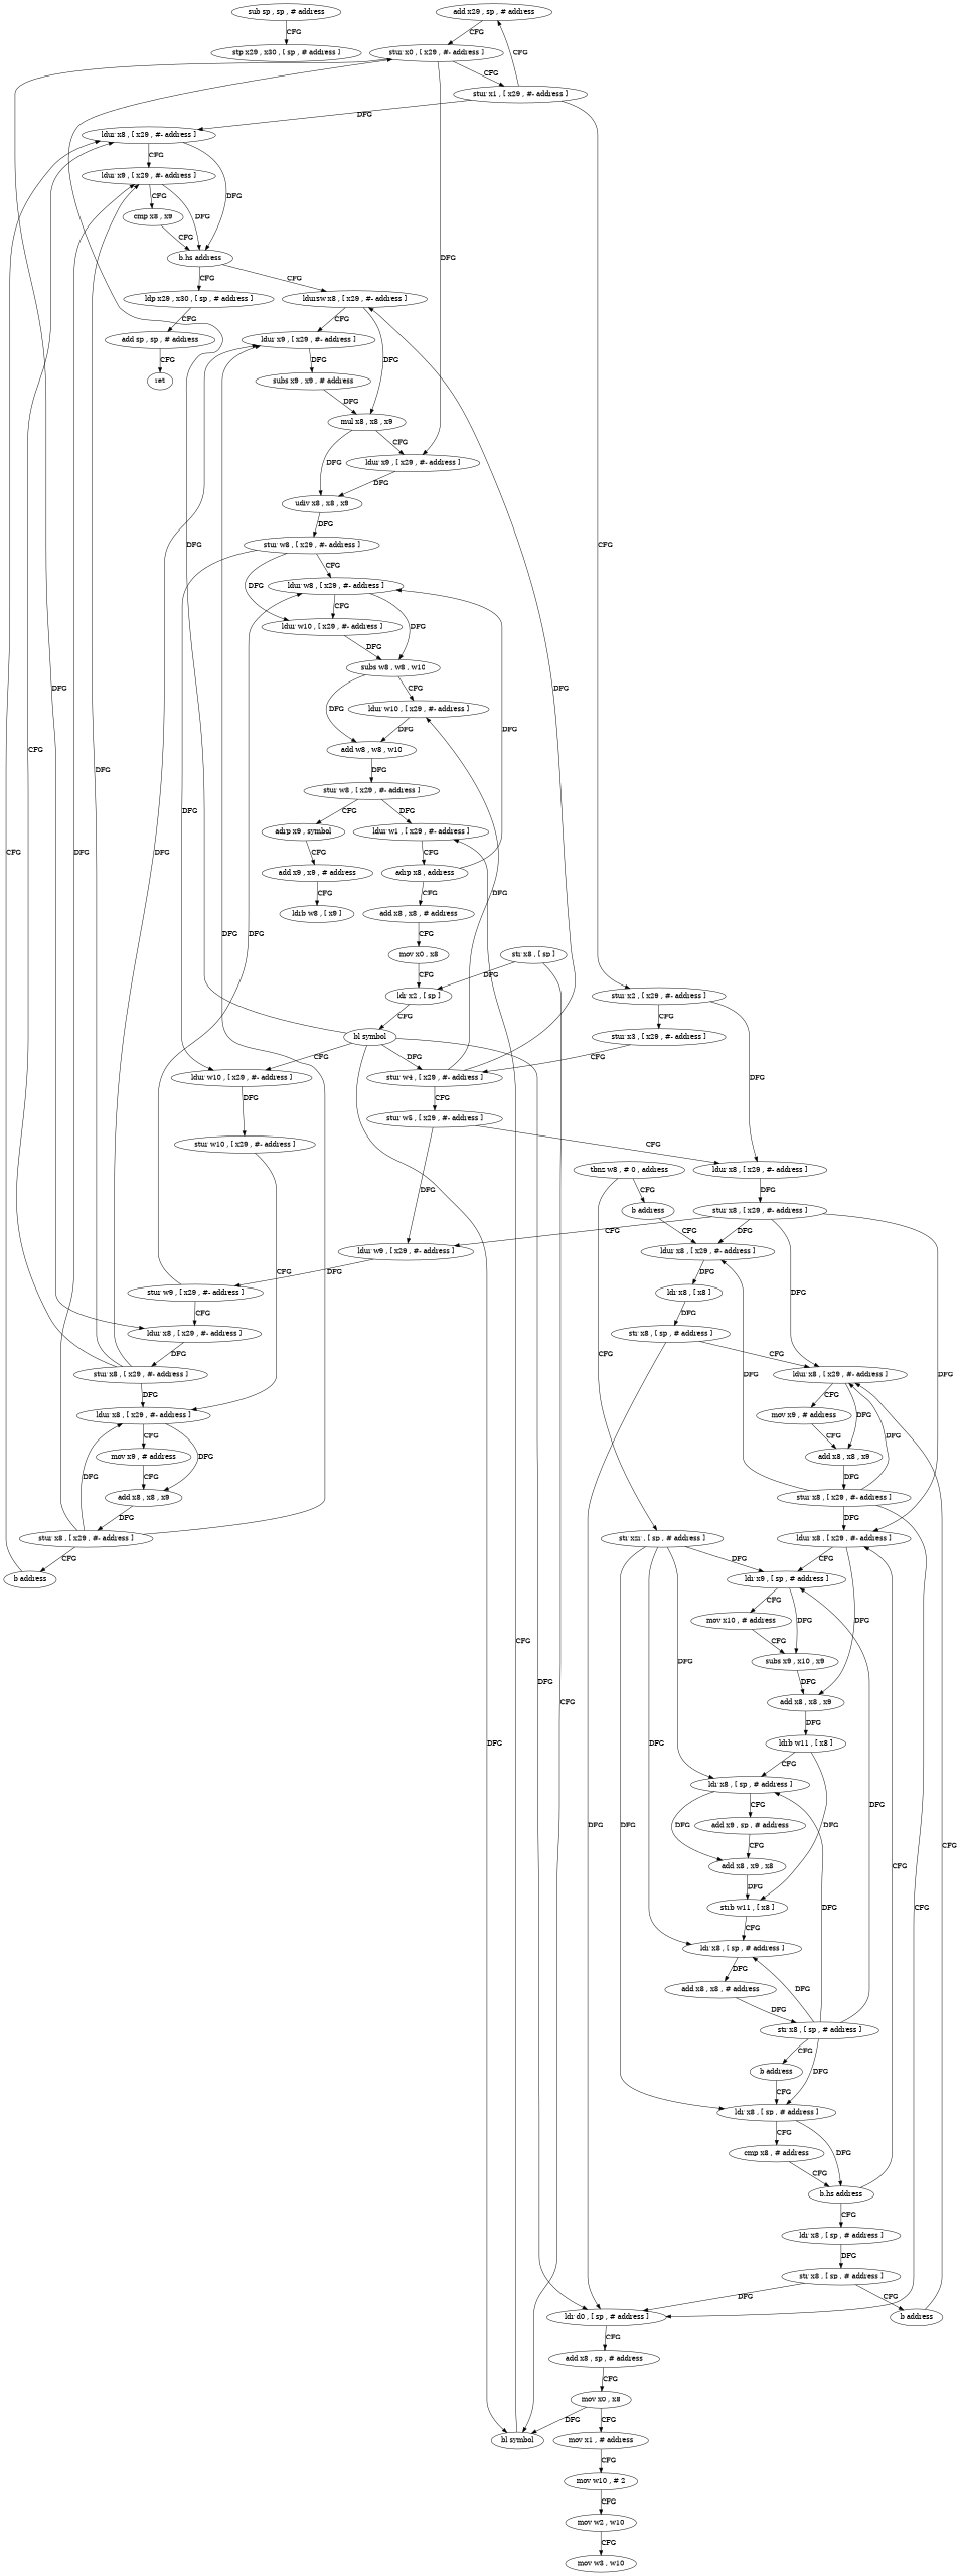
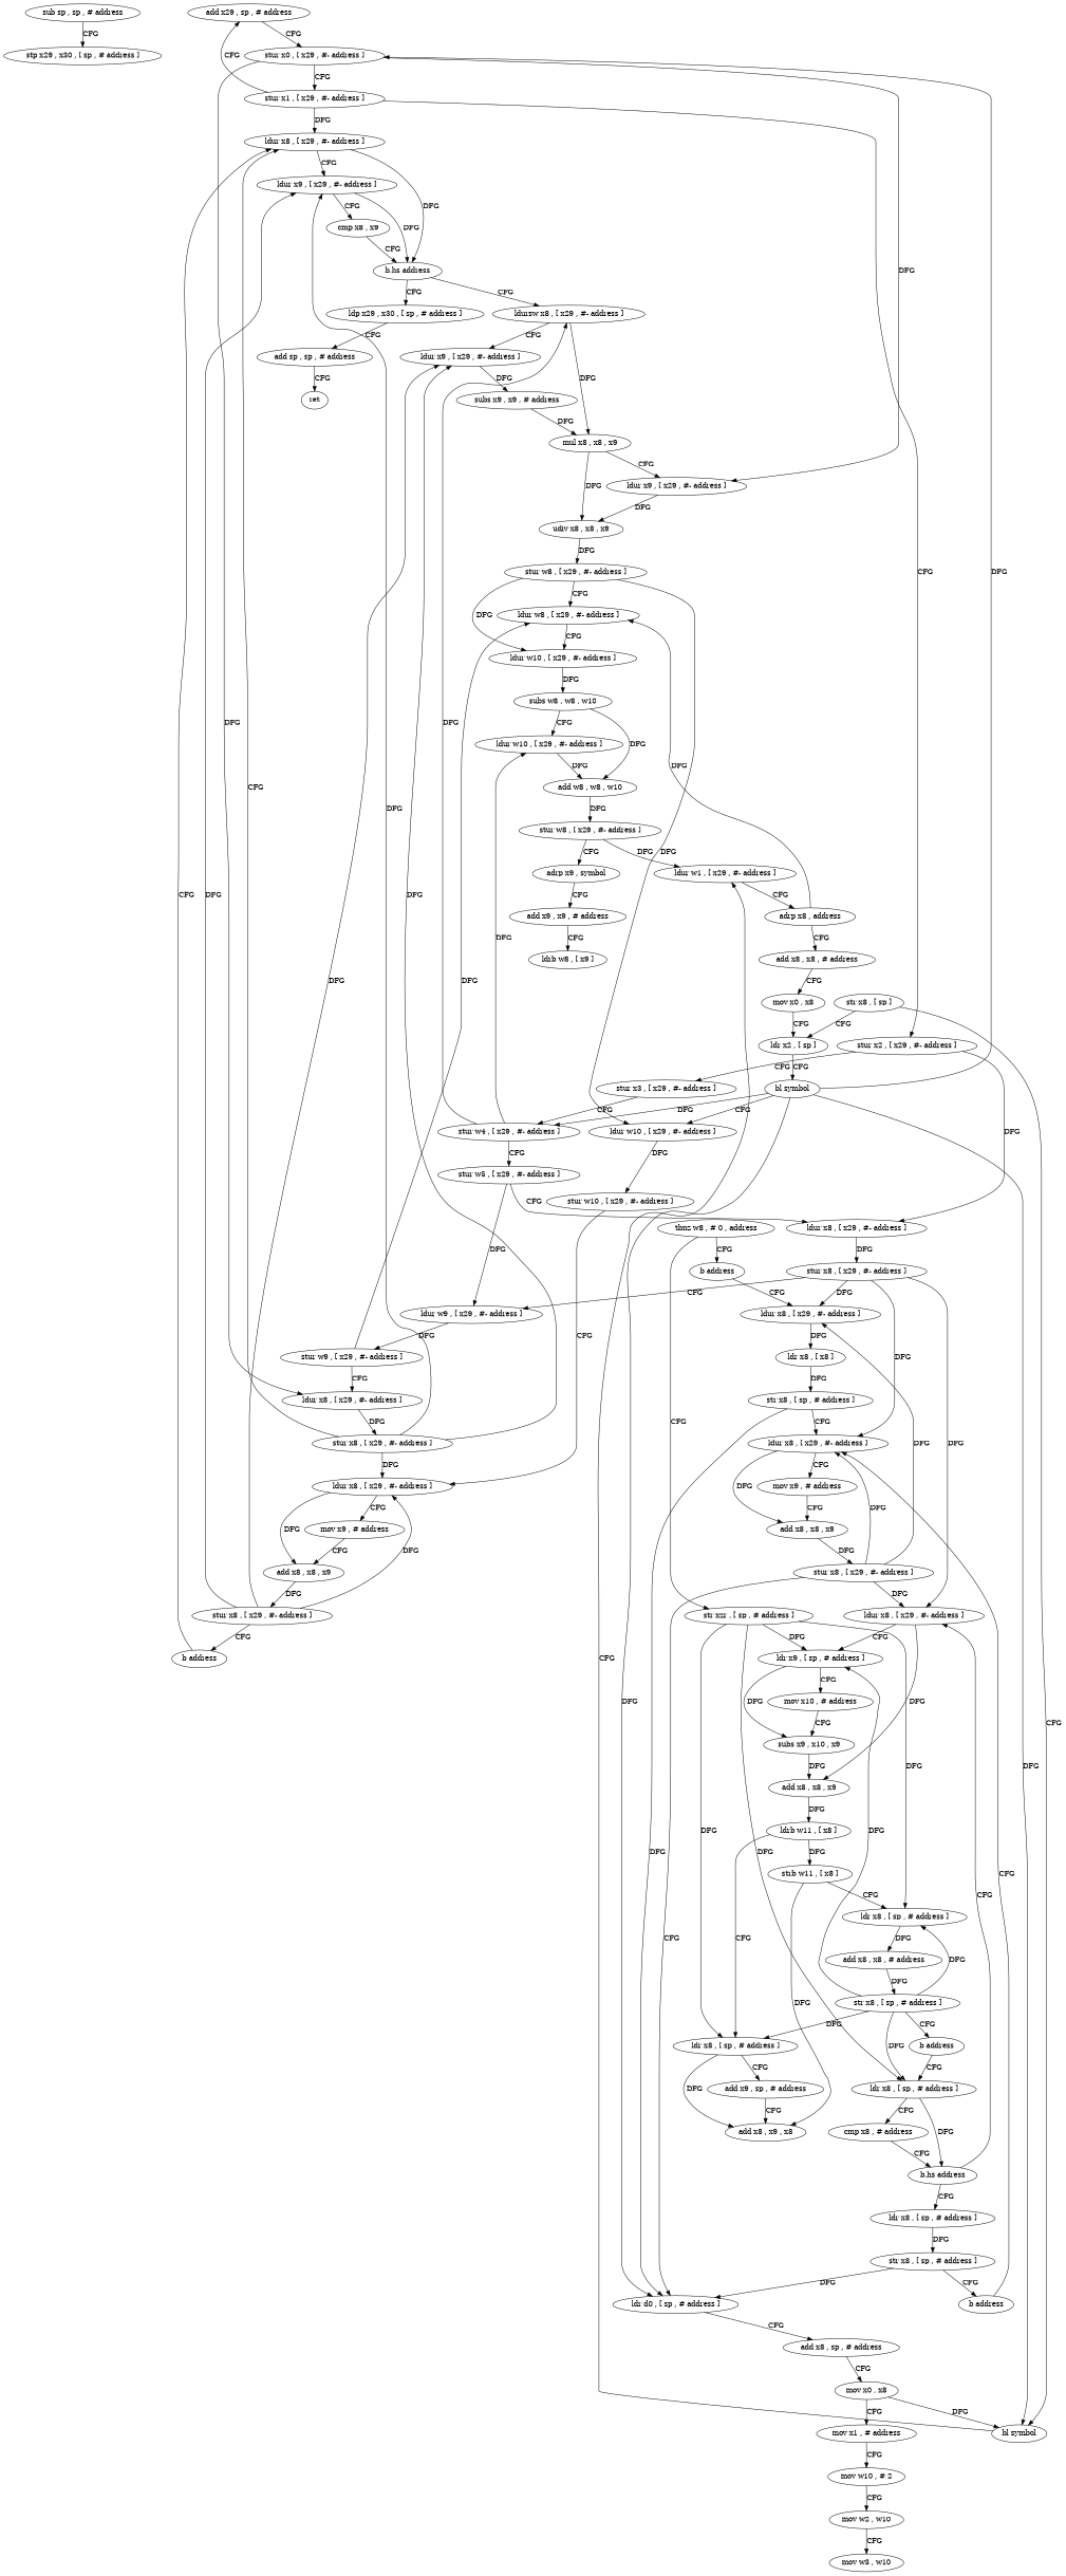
  digraph {
    n1 [label="sub sp , sp , # address"]
    n2 [label="stp x29 , x30 , [ sp , # address ]"]
    n3 [label="add x29 , sp , # address"]
    n4 [label="stur x0 , [ x29 , #- address ]"]
    n5 [label="stur x1 , [ x29 , #- address ]"]
    n6 [label="ldur x8 , [ x29 , #- address ]"]
    n7 [label="ldur x9 , [ x29 , #- address ]"]
    n8 [label="stur x2 , [ x29 , #- address ]"]
    n9 [label="ldur x8 , [ x29 , #- address ]"]
    n10 [label="stur x8 , [ x29 , #- address ]"]
    n11 [label="udiv x8 , x8 , x9"]
    n12 [label="stur x3 , [ x29 , #- address ]"]
    n13 [label="ldur x8 , [ x29 , #- address ]"]
    n14 [label="ldur x9 , [ x29 , #- address ]"]
    n15 [label="b.hs address"]
    n16 [label="stur w4 , [ x29 , #- address ]"]
    n17 [label="stur x8 , [ x29 , #- address ]"]
    n18 [label="stur w5 , [ x29 , #- address ]"]
    n19 [label="ldur w10 , [ x29 , #- address ]"]
    n20 [label="ldursw x8 , [ x29 , #- address ]"]
    n21 [label="ldur w9 , [ x29 , #- address ]"]
    n22 [label="add w8 , w8 , w10"]
    n23 [label="stur w9 , [ x29 , #- address ]"]
    n24 [label="ldur x9 , [ x29 , #- address ]"]
    n25 [label="mul x8 , x8 , x9"]
    n26 [label="ldur x8 , [ x29 , #- address ]"]
    n27 [label="ldur x8 , [ x29 , #- address ]"]
    n28 [label="ldur x8 , [ x29 , #- address ]"]
    n29 [label="ldr x8 , [ x8 ]"]
    n30 [label="mov x9 , # address"]
    n31 [label="add x8 , x8 , x9"]
    n32 [label="ldr x9 , [ sp , # address ]"]
    n33 [label="add x8 , x8 , x9"]
    n34 [label="ldur w8 , [ x29 , #- address ]"]
    n35 [label="ldur w10 , [ x29 , #- address ]"]
    n36 [label="subs w8 , w8 , w10"]
    n37 [label="ldur x8 , [ x29 , #- address ]"]
    n38 [label="subs x9 , x9 , # address"]
    n39 [label="mov x9 , # address"]
    n40 [label="add x8 , x8 , x9"]
    n41 [label="cmp x8 , x9"]
    n42 [label="ldp x29 , x30 , [ sp , # address ]"]
    n43 [label="add sp , sp , # address"]
    n44 [label=ret]
    n45 [label="stur w8 , [ x29 , #- address ]"]
    n46 [label="ldur w10 , [ x29 , #- address ]"]
    n47 [label="stur w10 , [ x29 , #- address ]"]
    n48 [label="stur w8 , [ x29 , #- address ]"]
    n49 [label="adrp x9 , symbol"]
    n50 [label="ldur w1 , [ x29 , #- address ]"]
    n51 [label="add x9 , x9 , # address"]
    n52 [label="adrp x8 , address"]
    n53 [label="ldrb w8 , [ x9 ]"]
    n54 [label="tbnz w8 , # 0 , address"]
    n55 [label="str xzr , [ sp , # address ]"]
    n56 [label="b address"]
    n57 [label="ldr x8 , [ sp , # address ]"]
    n58 [label="ldr x8 , [ sp , # address ]"]
    n59 [label="ldr x8 , [ sp , # address ]"]
    n60 [label="cmp x8 , # address"]
    n61 [label="b.hs address"]
    n62 [label="mov x10 , # address"]
    n63 [label="subs x9 , x10 , x9"]
    n64 [label="add x9 , sp , # address"]
    n65 [label="add x8 , x9 , x8"]
    n66 [label="add x8 , x8 , # address"]
    n67 [label="ldr x8 , [ sp , # address ]"]
    n68 [label="str x8 , [ sp , # address ]"]
    n69 [label="str x8 , [ sp , # address ]"]
    n70 [label="b address"]
    n71 [label="ldr d0 , [ sp , # address ]"]
    n72 [label="add x8 , sp , # address"]
    n73 [label="stur x8 , [ x29 , #- address ]"]
    n74 [label="ldrb w11 , [ x8 ]"]
    n75 [label="strb w11 , [ x8 ]"]
    n76 [label="str x8 , [ sp , # address ]"]
    n77 [label="b address"]
    n78 [label="mov x0 , x8"]
    n79 [label="mov x1 , # address"]
    n80 [label="bl symbol"]
    n81 [label="mov w10 , # 2"]
    n82 [label="mov w2 , w10"]
    n83 [label="mov w3 , w10"]
    n84 [label="str x8 , [ sp ]"]
    n85 [label="ldr x2 , [ sp ]"]
    n86 [label="bl symbol"]
    n87 [label="add x8 , x8 , # address"]
    n88 [label="mov x0 , x8"]
    n89 [label="stur x8 , [ x29 , #- address ]"]
    n90 [label="b address"]
    n1 -> n2 [label=CFG]
    n3 -> n4 [label=CFG]
    n4 -> n5 [label=CFG]
    n4 -> n6 [label=DFG]
    n4 -> n7 [label=DFG]
    n5 -> n3 [label=CFG]
    n5 -> n8 [label=CFG]
    n5 -> n9 [label=DFG]
    n6 -> n10 [label=DFG]
    n7 -> n11 [label=DFG]
    n8 -> n12 [label=CFG]
    n8 -> n13 [label=DFG]
    n9 -> n14 [label=CFG]
    n9 -> n15 [label=DFG]
    n10 -> n9 [label=CFG]
    n10 -> n14 [label=DFG]
    n10 -> n24 [label=DFG]
    n10 -> n37 [label=DFG]
    n11 -> n45 [label=DFG]
    n12 -> n16 [label=CFG]
    n13 -> n17 [label=DFG]
    n14 -> n15 [label=DFG]
    n14 -> n41 [label=CFG]
    n15 -> n20 [label=CFG]
    n15 -> n42 [label=CFG]
    n16 -> n18 [label=CFG]
    n16 -> n19 [label=DFG]
    n16 -> n20 [label=DFG]
    n17 -> n21 [label=CFG]
    n17 -> n26 [label=DFG]
    n17 -> n27 [label=DFG]
    n17 -> n28 [label=DFG]
    n18 -> n13 [label=CFG]
    n18 -> n21 [label=DFG]
    n19 -> n22 [label=DFG]
    n20 -> n24 [label=CFG]
    n20 -> n25 [label=DFG]
    n21 -> n23 [label=DFG]
    n22 -> n48 [label=DFG]
    n23 -> n6 [label=CFG]
    n23 -> n34 [label=DFG]
    n24 -> n38 [label=DFG]
    n25 -> n7 [label=CFG]
    n25 -> n11 [label=DFG]
    n26 -> n29 [label=DFG]
    n27 -> n30 [label=CFG]
    n27 -> n31 [label=DFG]
    n28 -> n32 [label=CFG]
    n28 -> n33 [label=DFG]
    n29 -> n68 [label=DFG]
    n30 -> n31 [label=CFG]
    n31 -> n73 [label=DFG]
    n32 -> n62 [label=CFG]
    n32 -> n63 [label=DFG]
    n33 -> n74 [label=DFG]
    n34 -> n35 [label=CFG]
-   n34 -> n36 [label=DFG]
    n35 -> n36 [label=DFG]
    n36 -> n19 [label=CFG]
    n36 -> n22 [label=DFG]
    n37 -> n39 [label=CFG]
    n37 -> n40 [label=DFG]
    n38 -> n25 [label=DFG]
    n39 -> n40 [label=CFG]
    n40 -> n89 [label=DFG]
    n41 -> n15 [label=CFG]
    n42 -> n43 [label=CFG]
    n43 -> n44 [label=CFG]
    n45 -> n34 [label=CFG]
    n45 -> n35 [label=DFG]
    n45 -> n46 [label=DFG]
    n46 -> n47 [label=DFG]
    n47 -> n37 [label=CFG]
    n48 -> n49 [label=CFG]
    n48 -> n50 [label=DFG]
    n49 -> n51 [label=CFG]
    n50 -> n52 [label=CFG]
    n51 -> n53 [label=CFG]
    n52 -> n34 [label=DFG]
    n52 -> n87 [label=CFG]
    n54 -> n55 [label=CFG]
    n54 -> n56 [label=CFG]
    n55 -> n32 [label=DFG]
    n55 -> n57 [label=DFG]
    n55 -> n58 [label=DFG]
    n55 -> n59 [label=DFG]
    n56 -> n26 [label=CFG]
    n57 -> n60 [label=CFG]
    n57 -> n61 [label=DFG]
    n58 -> n64 [label=CFG]
    n58 -> n65 [label=DFG]
    n59 -> n66 [label=DFG]
    n60 -> n61 [label=CFG]
    n61 -> n28 [label=CFG]
    n61 -> n67 [label=CFG]
    n62 -> n63 [label=CFG]
    n63 -> n33 [label=DFG]
    n64 -> n65 [label=CFG]
-   n65 -> n75 [label=DFG]
+   n75 -> n65 [label=DFG]
    n66 -> n76 [label=DFG]
    n67 -> n69 [label=DFG]
    n68 -> n27 [label=CFG]
    n68 -> n71 [label=DFG]
    n69 -> n70 [label=CFG]
    n69 -> n71 [label=DFG]
    n70 -> n27 [label=CFG]
    n71 -> n72 [label=CFG]
    n72 -> n78 [label=CFG]
    n73 -> n26 [label=DFG]
    n73 -> n27 [label=DFG]
    n73 -> n28 [label=DFG]
    n73 -> n71 [label=CFG]
    n74 -> n58 [label=CFG]
    n74 -> n75 [label=DFG]
    n75 -> n59 [label=CFG]
    n76 -> n32 [label=DFG]
    n76 -> n57 [label=DFG]
    n76 -> n58 [label=DFG]
    n76 -> n59 [label=DFG]
    n76 -> n77 [label=CFG]
    n77 -> n57 [label=CFG]
    n78 -> n79 [label=CFG]
    n78 -> n80 [label=DFG]
    n79 -> n81 [label=CFG]
    n80 -> n50 [label=CFG]
    n81 -> n82 [label=CFG]
    n82 -> n83 [label=CFG]
    n84 -> n80 [label=CFG]
-   n84 -> n85 [label=DFG]
+   n84 -> n85 [label=CFG]
    n85 -> n86 [label=CFG]
    n86 -> n4 [label=DFG]
    n86 -> n16 [label=DFG]
    n86 -> n46 [label=CFG]
    n86 -> n71 [label=DFG]
    n86 -> n80 [label=DFG]
    n87 -> n88 [label=CFG]
    n88 -> n85 [label=CFG]
    n89 -> n14 [label=DFG]
    n89 -> n24 [label=DFG]
    n89 -> n37 [label=DFG]
    n89 -> n90 [label=CFG]
    n90 -> n9 [label=CFG]
  }
